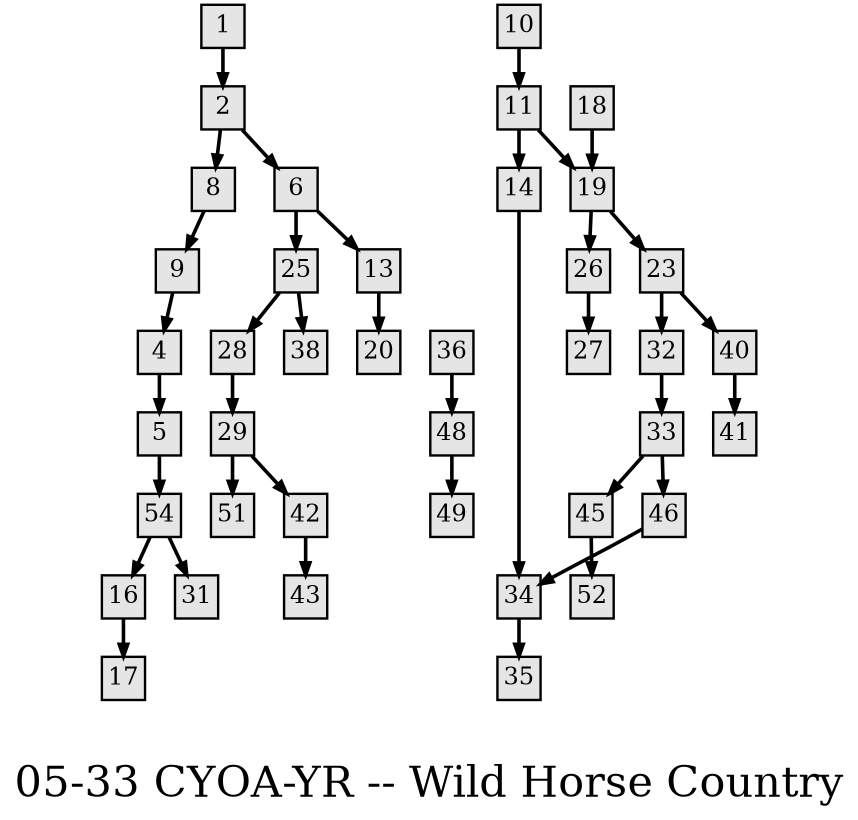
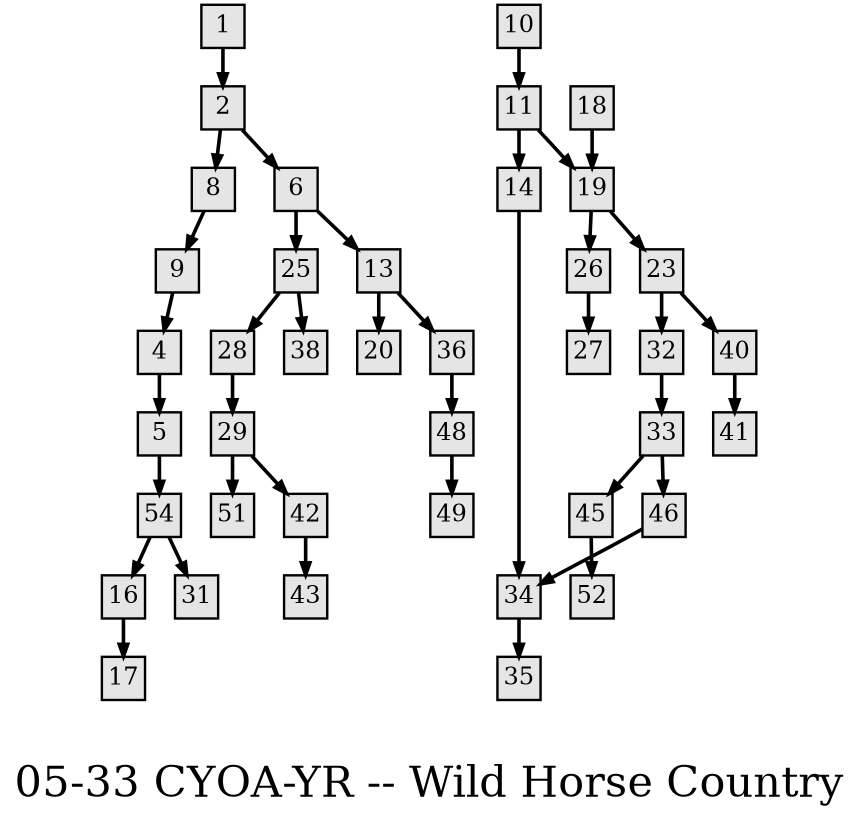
  digraph {
    fontsize=36
    label="05-33 CYOA-YR -- Wild Horse Country"
    nodesep=0.35
    ordering=out
    rankdir=TB
    ranksep=0.45
    node [fillcolor=grey90 fixedsize=true fontsize=20 labelfloat=true margin="0,0" penwidth=2 regular=true shape=rect style=filled]
    edge [fontsize=12 labelfloat=true penwidth=3]
    1
    2
    8
    6
    9
    25
    13
    4
    28
    38
    20
    36
    5
    54
    16
    31
    17
    29
    48
    10
    11
    14
    19
    34
    18
    35
    26
    23
    49
    27
    32
    40
    33
    41
    45
    46
    51
    42
    43
    52
    1 -> 2
    2 -> 8
    2 -> 6
    8 -> 9
    6 -> 25
    6 -> 13
    9 -> 4
    25 -> 28
    25 -> 38
    13 -> 20
+   13 -> 36
    4 -> 5
    28 -> 29
    36 -> 48
    5 -> 54
    54 -> 16
    54 -> 31
    16 -> 17
    29 -> 51
    29 -> 42
    48 -> 49
    10 -> 11
    11 -> 14
    11 -> 19
    14 -> 34
    19 -> 26
    19 -> 23
    34 -> 35
    18 -> 19
    26 -> 27
    23 -> 32
    23 -> 40
    32 -> 33
    40 -> 41
    33 -> 45
    33 -> 46
    45 -> 52
    46 -> 34
    42 -> 43
  }
